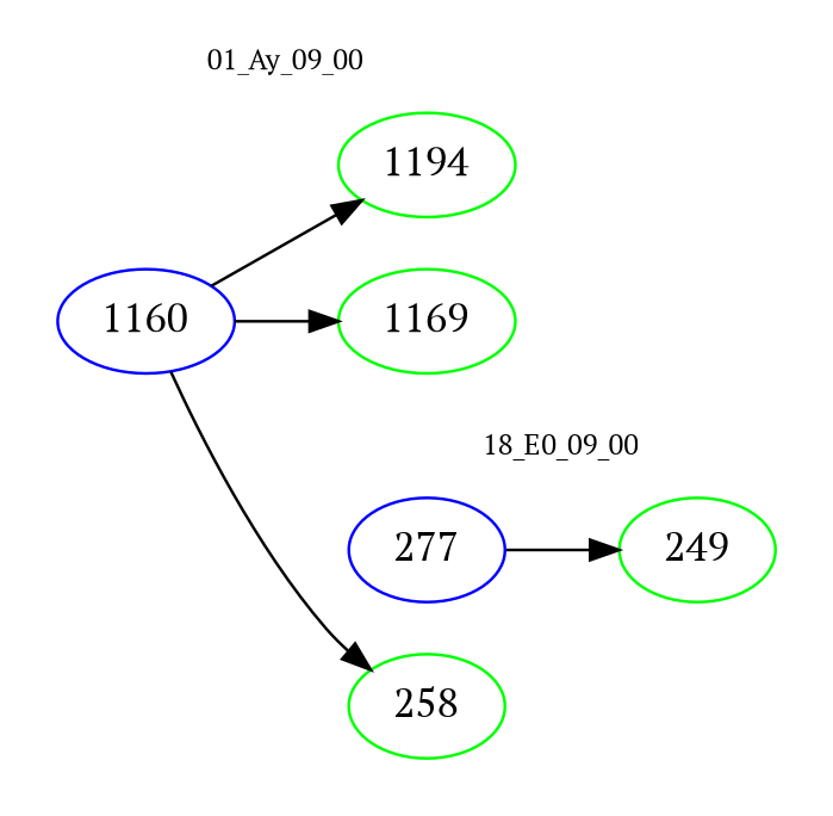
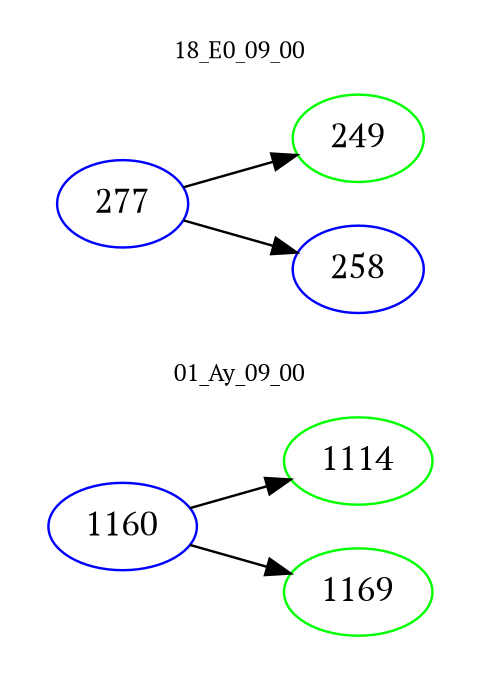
  digraph {
    fontname="PT Serif"
    rankdir=LR
    node [color=green fontname="PT Serif"]
    edge [color=black fontname="PT Serif"]
    n1 [color=blue label=1160]
    n2 [label=1169]
-   n3 [label=1194]
+   n3 [label=1114]
    n4 [color=blue label=277]
-   n5 [label=258]
+   n5 [color=blue label=258]
    n6 [label=249]
    subgraph cluster_1 {
      color=white
      fontsize=10
      label="01_Ay_09_00"
      n1
      n2
      n3
    }
    subgraph cluster_2 {
      color=white
      fontsize=10
      label="18_E0_09_00"
      n4
      n5
      n6
    }
    n1 -> n2
    n1 -> n3
-   n1 -> n5
+   n4 -> n5
    n4 -> n6
  }
